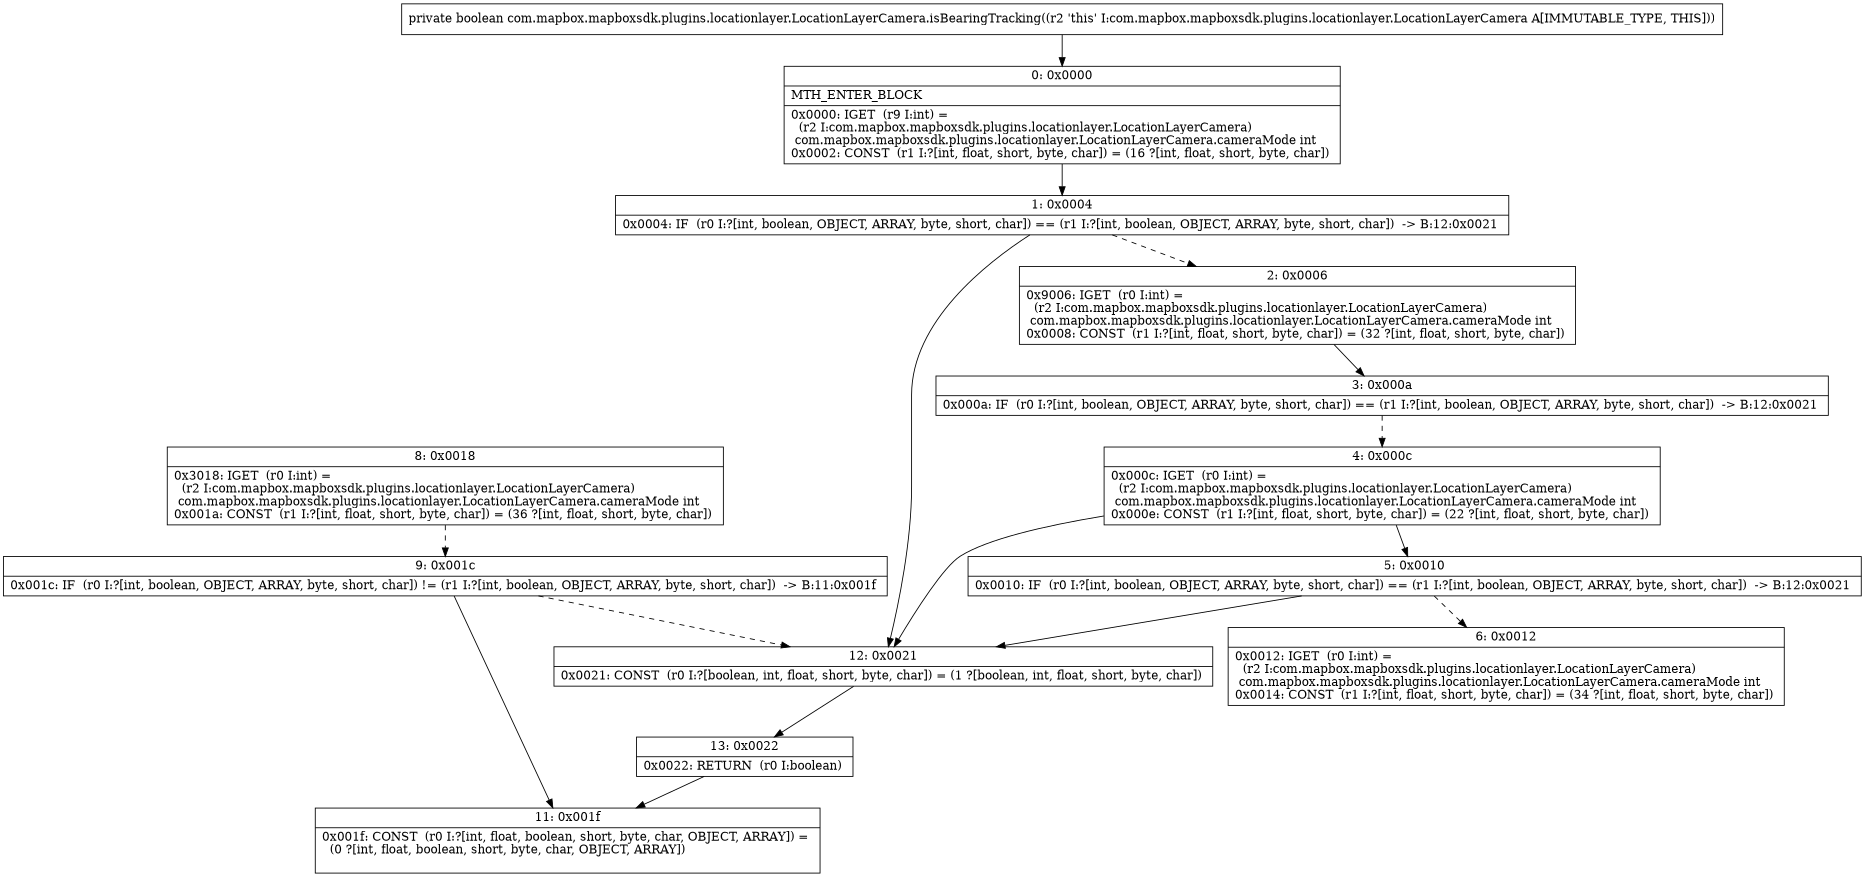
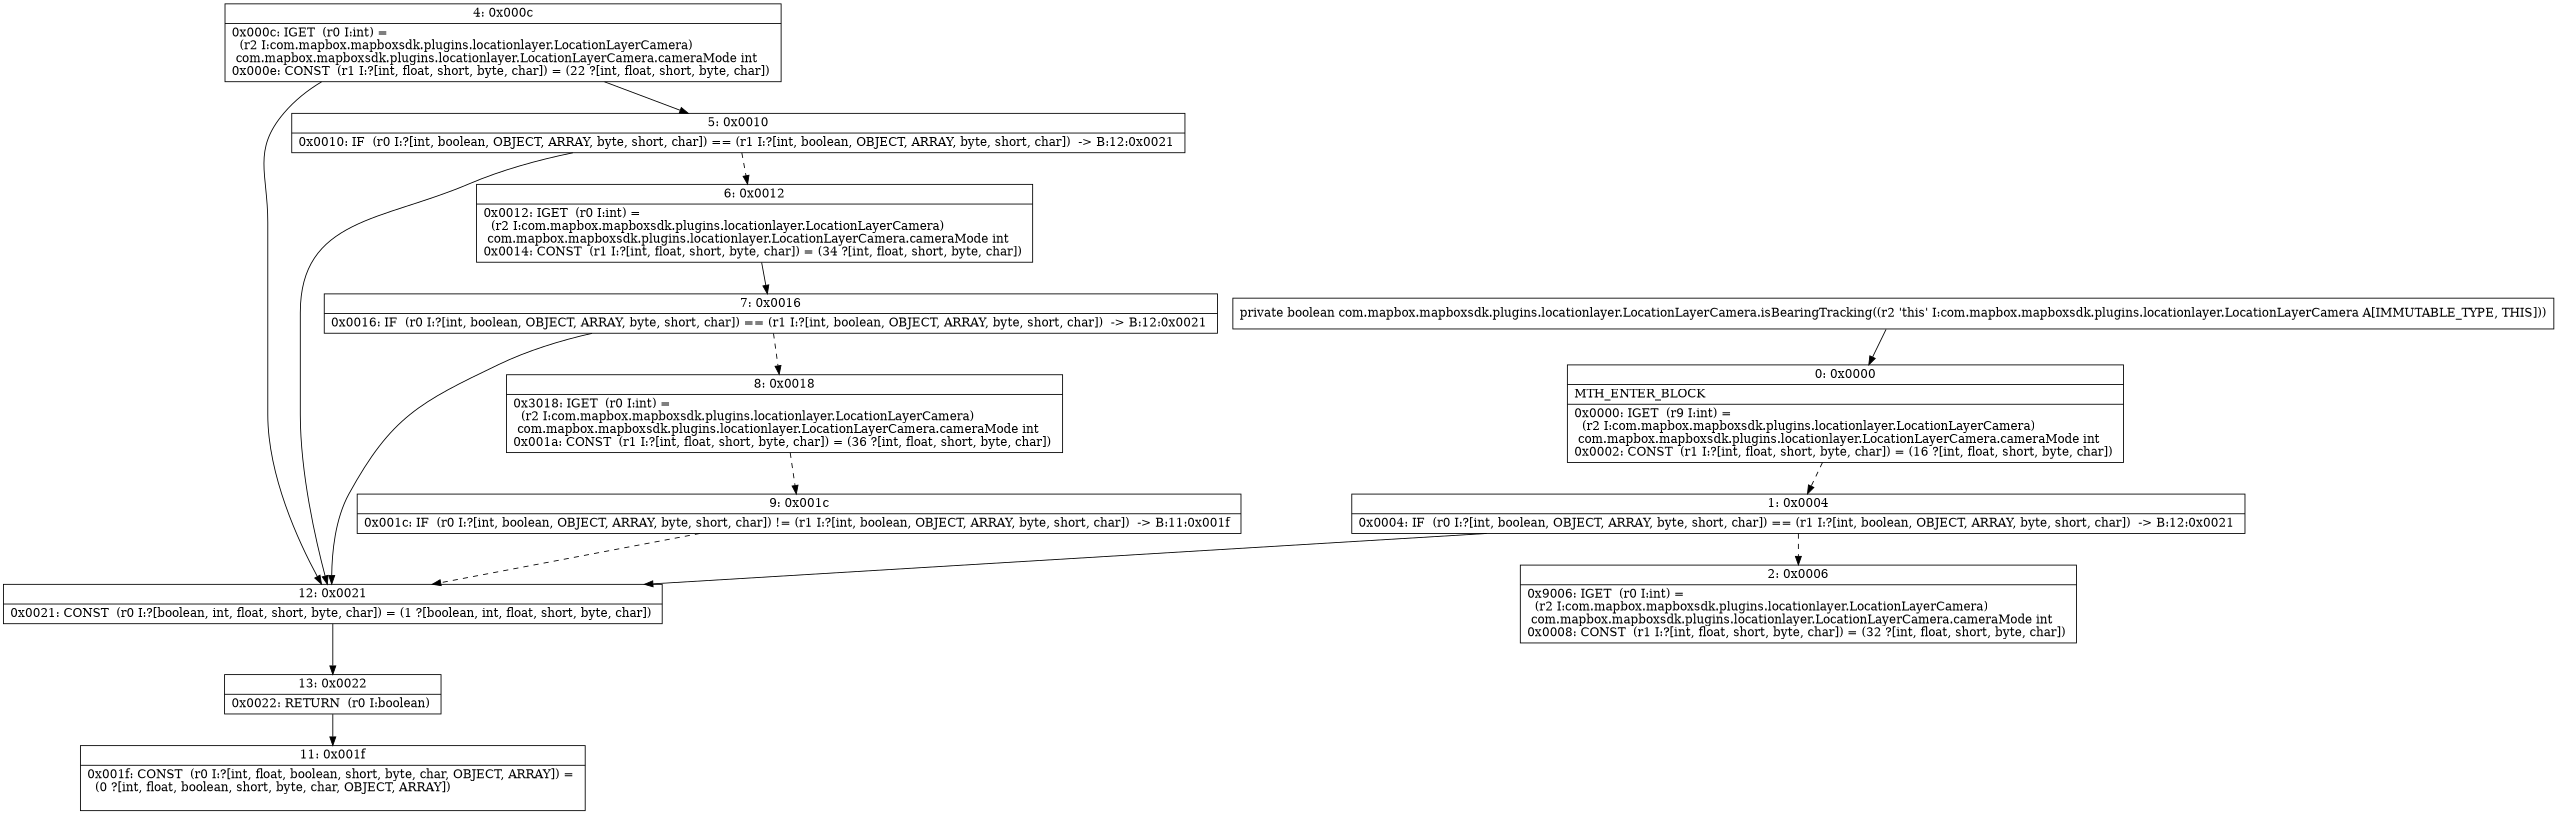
  digraph {
    node [shape=record]
    n1 [label="{0\:\ 0x0000|MTH_ENTER_BLOCK\l|0x0000: IGET  (r9 I:int) = \l  (r2 I:com.mapbox.mapboxsdk.plugins.locationlayer.LocationLayerCamera)\l com.mapbox.mapboxsdk.plugins.locationlayer.LocationLayerCamera.cameraMode int \l0x0002: CONST  (r1 I:?[int, float, short, byte, char]) = (16 ?[int, float, short, byte, char]) \l}"]
    n2 [label="{1\:\ 0x0004|0x0004: IF  (r0 I:?[int, boolean, OBJECT, ARRAY, byte, short, char]) == (r1 I:?[int, boolean, OBJECT, ARRAY, byte, short, char])  \-\> B:12:0x0021 \l}"]
    n3 [label="{2\:\ 0x0006|0x9006: IGET  (r0 I:int) = \l  (r2 I:com.mapbox.mapboxsdk.plugins.locationlayer.LocationLayerCamera)\l com.mapbox.mapboxsdk.plugins.locationlayer.LocationLayerCamera.cameraMode int \l0x0008: CONST  (r1 I:?[int, float, short, byte, char]) = (32 ?[int, float, short, byte, char]) \l}"]
    n4 [label="{12\:\ 0x0021|0x0021: CONST  (r0 I:?[boolean, int, float, short, byte, char]) = (1 ?[boolean, int, float, short, byte, char]) \l}"]
-   n5 [label="{3\:\ 0x000a|0x000a: IF  (r0 I:?[int, boolean, OBJECT, ARRAY, byte, short, char]) == (r1 I:?[int, boolean, OBJECT, ARRAY, byte, short, char])  \-\> B:12:0x0021 \l}"]
    n6 [label="{13\:\ 0x0022|0x0022: RETURN  (r0 I:boolean) \l}"]
    n7 [label="{4\:\ 0x000c|0x000c: IGET  (r0 I:int) = \l  (r2 I:com.mapbox.mapboxsdk.plugins.locationlayer.LocationLayerCamera)\l com.mapbox.mapboxsdk.plugins.locationlayer.LocationLayerCamera.cameraMode int \l0x000e: CONST  (r1 I:?[int, float, short, byte, char]) = (22 ?[int, float, short, byte, char]) \l}"]
    n8 [label="{5\:\ 0x0010|0x0010: IF  (r0 I:?[int, boolean, OBJECT, ARRAY, byte, short, char]) == (r1 I:?[int, boolean, OBJECT, ARRAY, byte, short, char])  \-\> B:12:0x0021 \l}"]
    n9 [label="{6\:\ 0x0012|0x0012: IGET  (r0 I:int) = \l  (r2 I:com.mapbox.mapboxsdk.plugins.locationlayer.LocationLayerCamera)\l com.mapbox.mapboxsdk.plugins.locationlayer.LocationLayerCamera.cameraMode int \l0x0014: CONST  (r1 I:?[int, float, short, byte, char]) = (34 ?[int, float, short, byte, char]) \l}"]
+   n10 [label="{7\:\ 0x0016|0x0016: IF  (r0 I:?[int, boolean, OBJECT, ARRAY, byte, short, char]) == (r1 I:?[int, boolean, OBJECT, ARRAY, byte, short, char])  \-\> B:12:0x0021 \l}"]
    n11 [label="{8\:\ 0x0018|0x3018: IGET  (r0 I:int) = \l  (r2 I:com.mapbox.mapboxsdk.plugins.locationlayer.LocationLayerCamera)\l com.mapbox.mapboxsdk.plugins.locationlayer.LocationLayerCamera.cameraMode int \l0x001a: CONST  (r1 I:?[int, float, short, byte, char]) = (36 ?[int, float, short, byte, char]) \l}"]
    n12 [label="{9\:\ 0x001c|0x001c: IF  (r0 I:?[int, boolean, OBJECT, ARRAY, byte, short, char]) != (r1 I:?[int, boolean, OBJECT, ARRAY, byte, short, char])  \-\> B:11:0x001f \l}"]
    n13 [label="{11\:\ 0x001f|0x001f: CONST  (r0 I:?[int, float, boolean, short, byte, char, OBJECT, ARRAY]) = \l  (0 ?[int, float, boolean, short, byte, char, OBJECT, ARRAY])\l \l}"]
    n14 [label="{private boolean com.mapbox.mapboxsdk.plugins.locationlayer.LocationLayerCamera.isBearingTracking((r2 'this' I:com.mapbox.mapboxsdk.plugins.locationlayer.LocationLayerCamera A[IMMUTABLE_TYPE, THIS])) }"]
-   n1 -> n2
+   n1 -> n2 [style=dashed]
    n2 -> n3 [style=dashed]
    n2 -> n4
-   n3 -> n5
    n4 -> n6
-   n5 -> n7 [style=dashed]
    n6 -> n13
    n7 -> n4
    n7 -> n8
    n8 -> n4
    n8 -> n9 [style=dashed]
+   n9 -> n10
+   n10 -> n4
+   n10 -> n11 [style=dashed]
    n11 -> n12 [style=dashed]
    n12 -> n4 [style=dashed]
-   n12 -> n13
    n14 -> n1
  }
